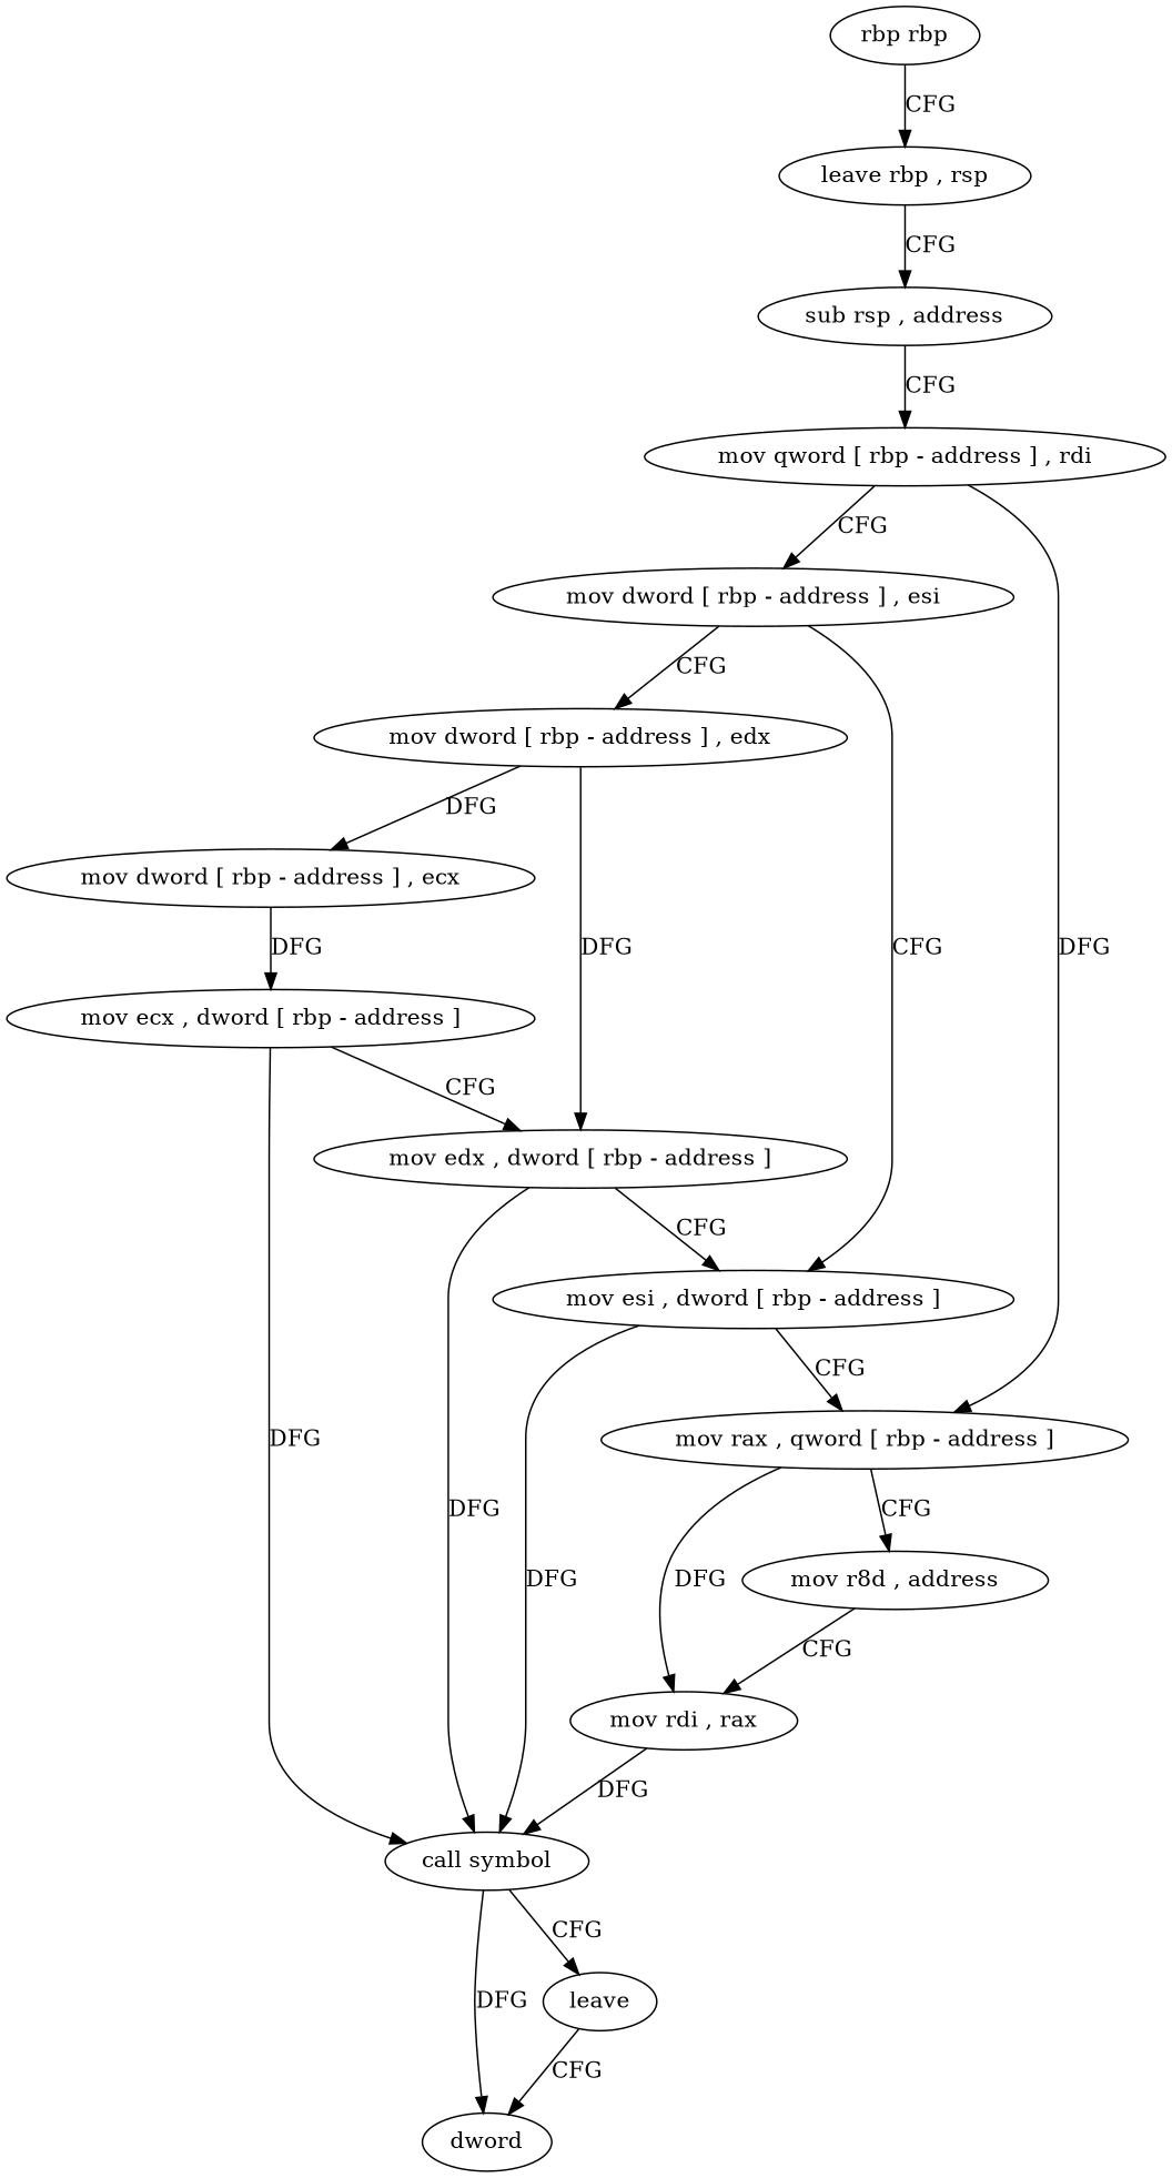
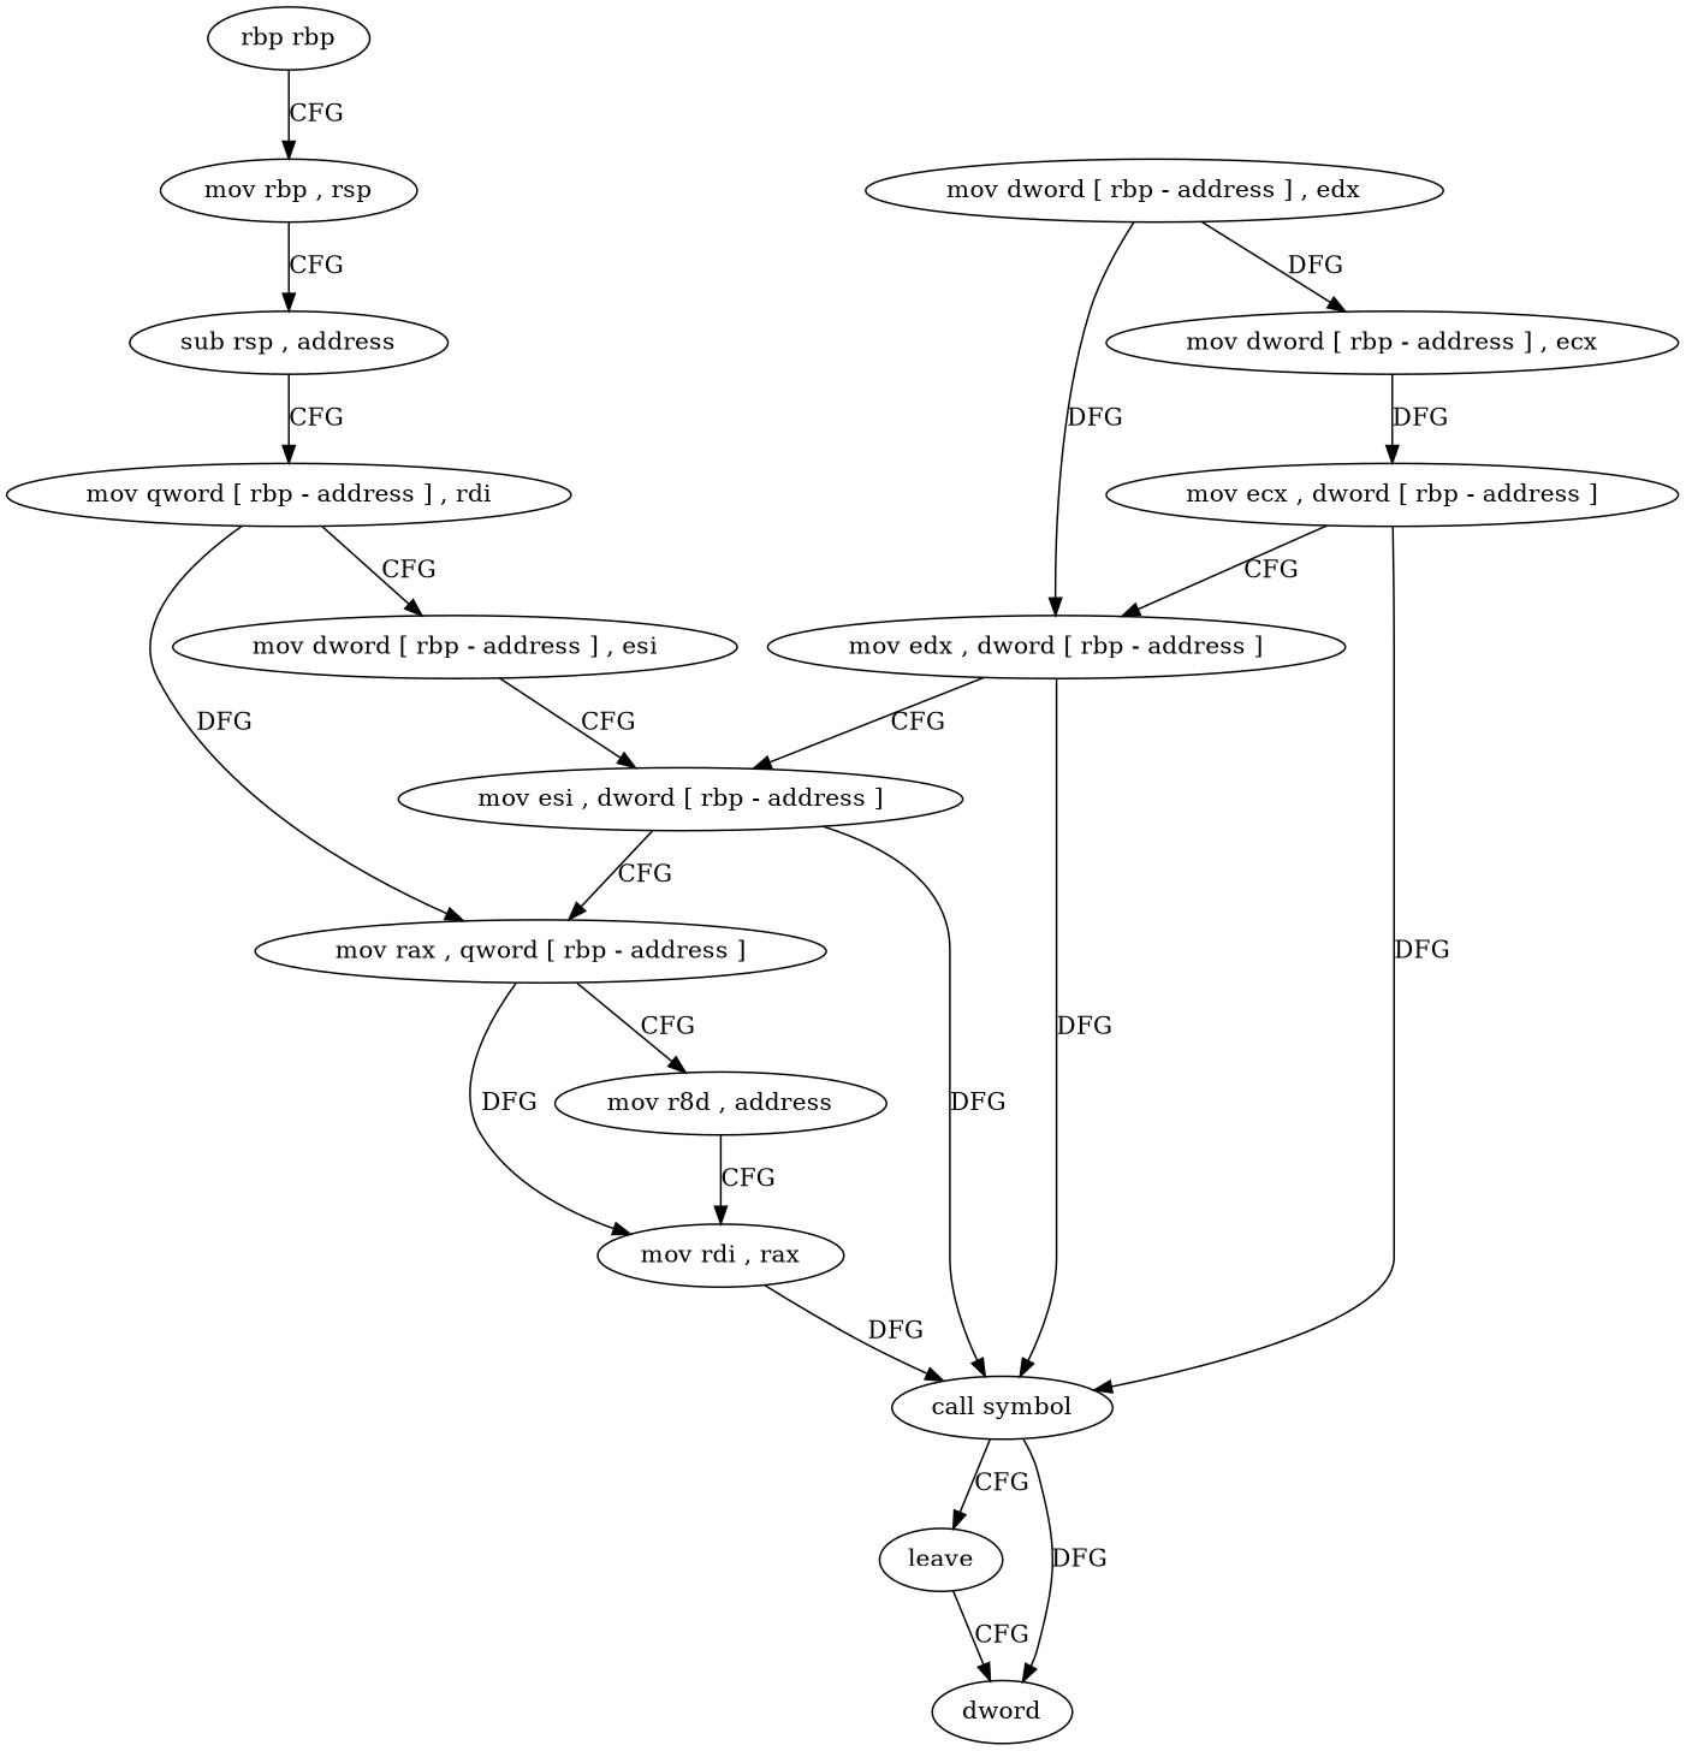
  digraph {
    n1 [label="rbp rbp"]
-   n2 [label="leave rbp , rsp"]
+   n2 [label="mov rbp , rsp"]
    n3 [label="sub rsp , address"]
    n4 [label="mov qword [ rbp - address ] , rdi"]
    n5 [label="mov dword [ rbp - address ] , esi"]
    n6 [label="mov rax , qword [ rbp - address ]"]
    n7 [label="mov dword [ rbp - address ] , edx"]
    n8 [label="mov esi , dword [ rbp - address ]"]
    n9 [label="mov r8d , address"]
    n10 [label="mov rdi , rax"]
    n11 [label="mov dword [ rbp - address ] , ecx"]
    n12 [label="mov edx , dword [ rbp - address ]"]
    n13 [label="call symbol"]
    n14 [label="mov ecx , dword [ rbp - address ]"]
    n15 [label=leave]
    n16 [label=dword]
    n1 -> n2 [label=CFG]
    n2 -> n3 [label=CFG]
    n3 -> n4 [label=CFG]
    n4 -> n5 [label=CFG]
    n4 -> n6 [label=DFG]
-   n5 -> n7 [label=CFG]
    n5 -> n8 [label=CFG]
    n6 -> n9 [label=CFG]
    n6 -> n10 [label=DFG]
    n7 -> n11 [label=DFG]
    n7 -> n12 [label=DFG]
    n8 -> n6 [label=CFG]
    n8 -> n13 [label=DFG]
    n9 -> n10 [label=CFG]
    n10 -> n13 [label=DFG]
    n11 -> n14 [label=DFG]
    n12 -> n8 [label=CFG]
    n12 -> n13 [label=DFG]
    n13 -> n15 [label=CFG]
    n13 -> n16 [label=DFG]
    n14 -> n12 [label=CFG]
    n14 -> n13 [label=DFG]
    n15 -> n16 [label=CFG]
  }
